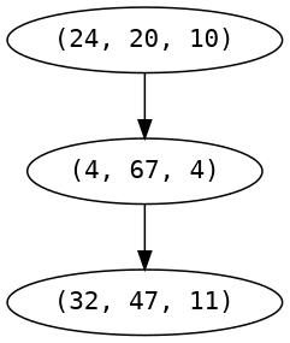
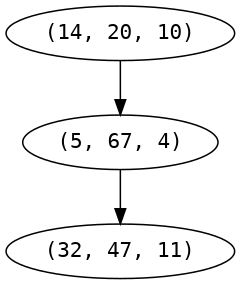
  digraph {
    fontname="DejaVu Sans Mono"
    node [fontname="DejaVu Sans Mono"]
    edge [fontname="DejaVu Sans Mono"]
-   "(5, 67, 4)" [label="(4, 67, 4)"]
+   "(5, 67, 4)"
    "(32, 47, 11)"
-   "(14, 20, 10)" [label="(24, 20, 10)"]
+   "(14, 20, 10)"
    "(5, 67, 4)" -> "(32, 47, 11)"
    "(14, 20, 10)" -> "(5, 67, 4)"
  }
